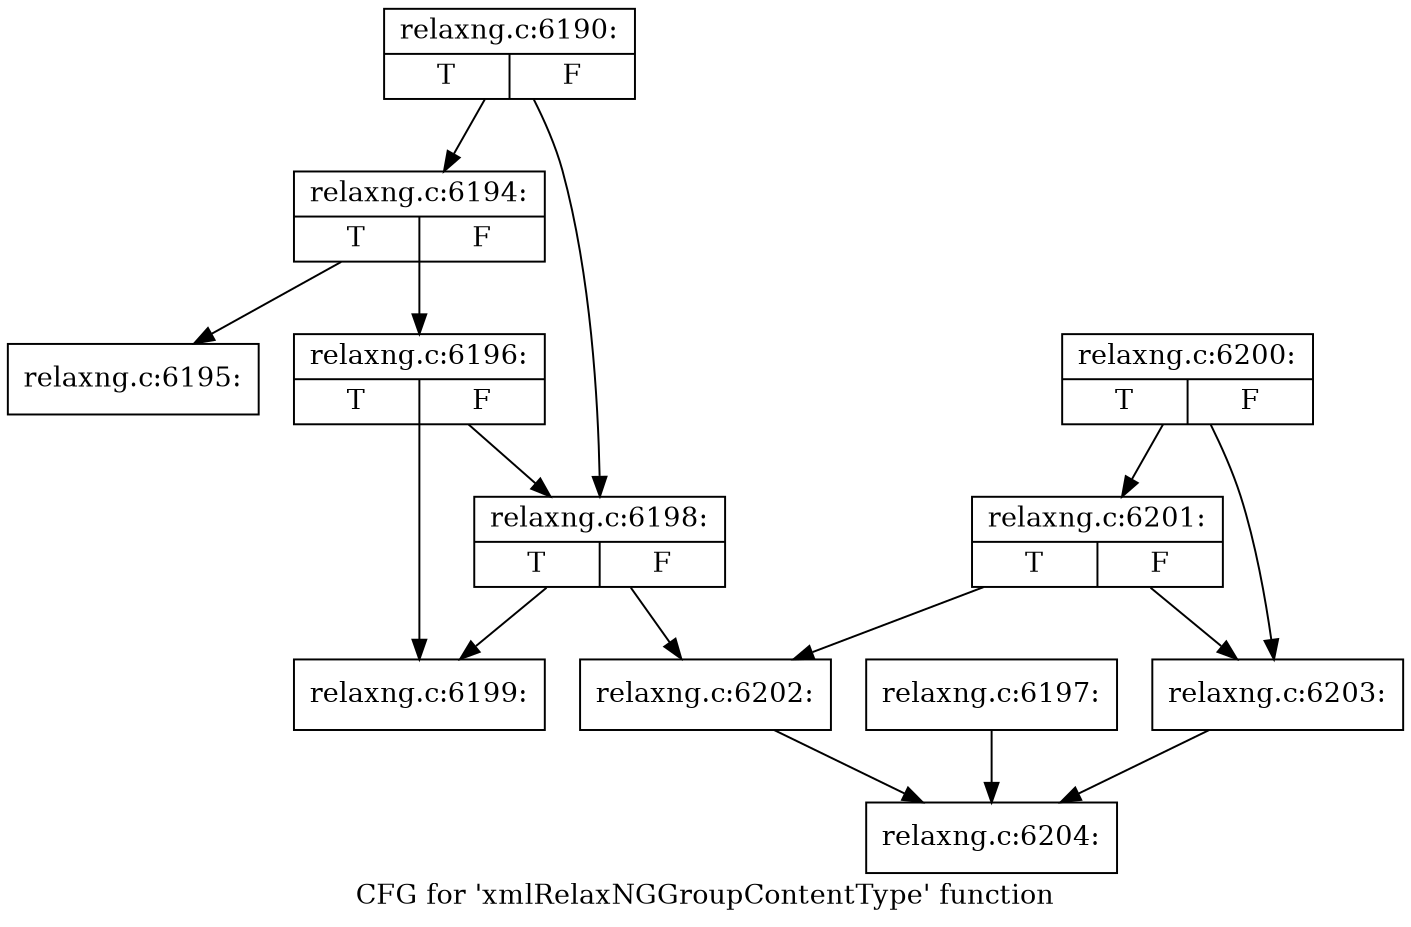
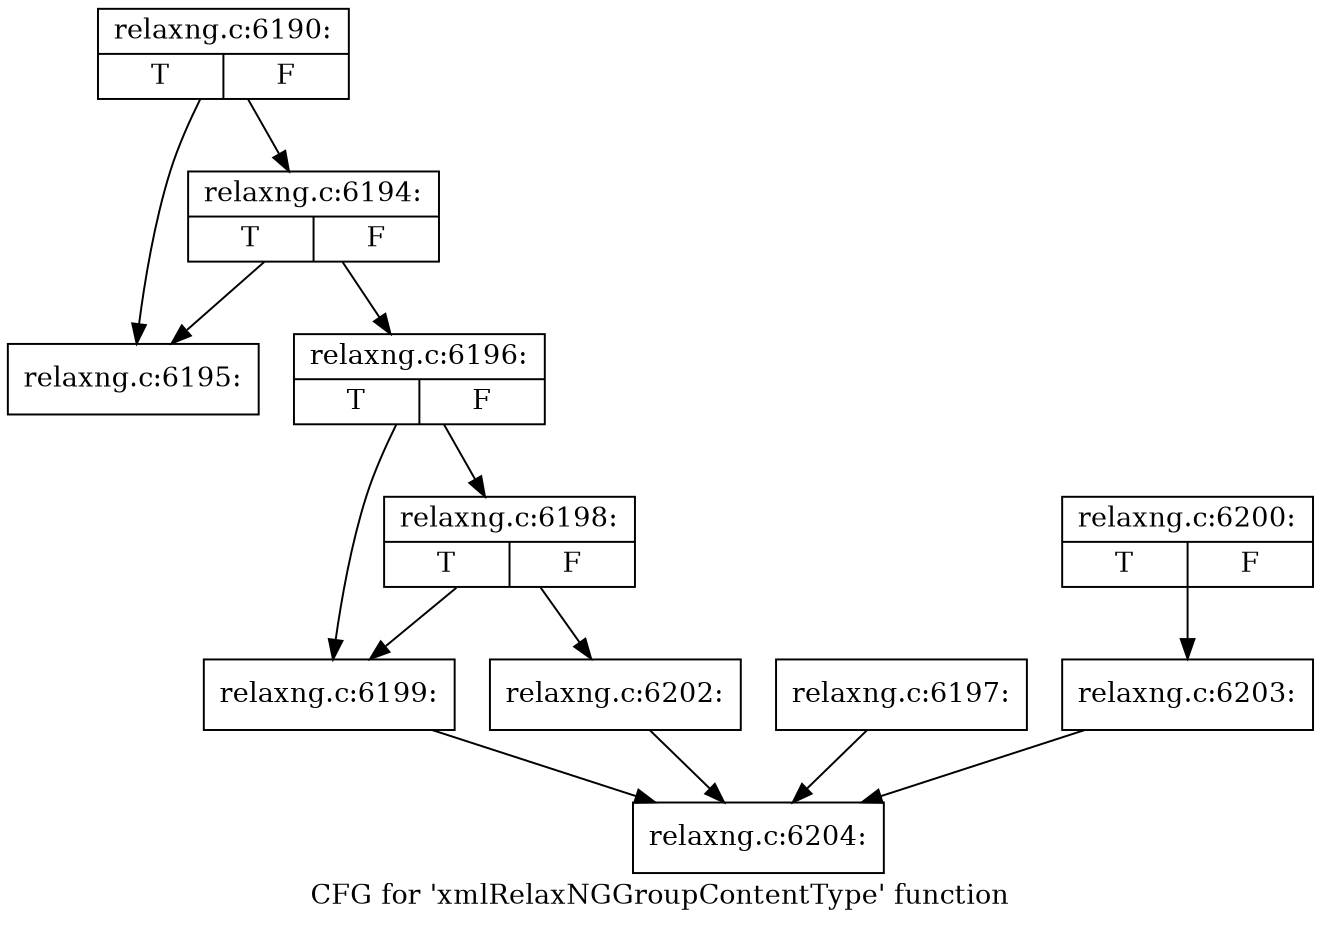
  digraph {
    label="CFG for 'xmlRelaxNGGroupContentType' function"
    node [shape=record]
    n1 [label="{relaxng.c:6190:|{<s0>T|<s1>F}}"]
    n2 [label="{relaxng.c:6195:}"]
    n3 [label="{relaxng.c:6194:|{<s0>T|<s1>F}}"]
    n4 [label="{relaxng.c:6196:|{<s0>T|<s1>F}}"]
    n5 [label="{relaxng.c:6204:}"]
    n6 [label="{relaxng.c:6198:|{<s0>T|<s1>F}}"]
    n7 [label="{relaxng.c:6199:}"]
    n8 [label="{relaxng.c:6197:}"]
    n9 [label="{relaxng.c:6202:}"]
    n10 [label="{relaxng.c:6200:|{<s0>T|<s1>F}}"]
-   n11 [label="{relaxng.c:6201:|{<s0>T|<s1>F}}"]
    n12 [label="{relaxng.c:6203:}"]
-   n1 -> n6
+   n1 -> n2
    n1 -> n3
    n3 -> n2
    n3 -> n4
    n4 -> n6
    n4 -> n7
    n6 -> n7
    n6 -> n9
+   n7 -> n5
    n8 -> n5
    n9 -> n5
-   n10 -> n11
    n10 -> n12
-   n11 -> n9
-   n11 -> n12
    n12 -> n5
  }
